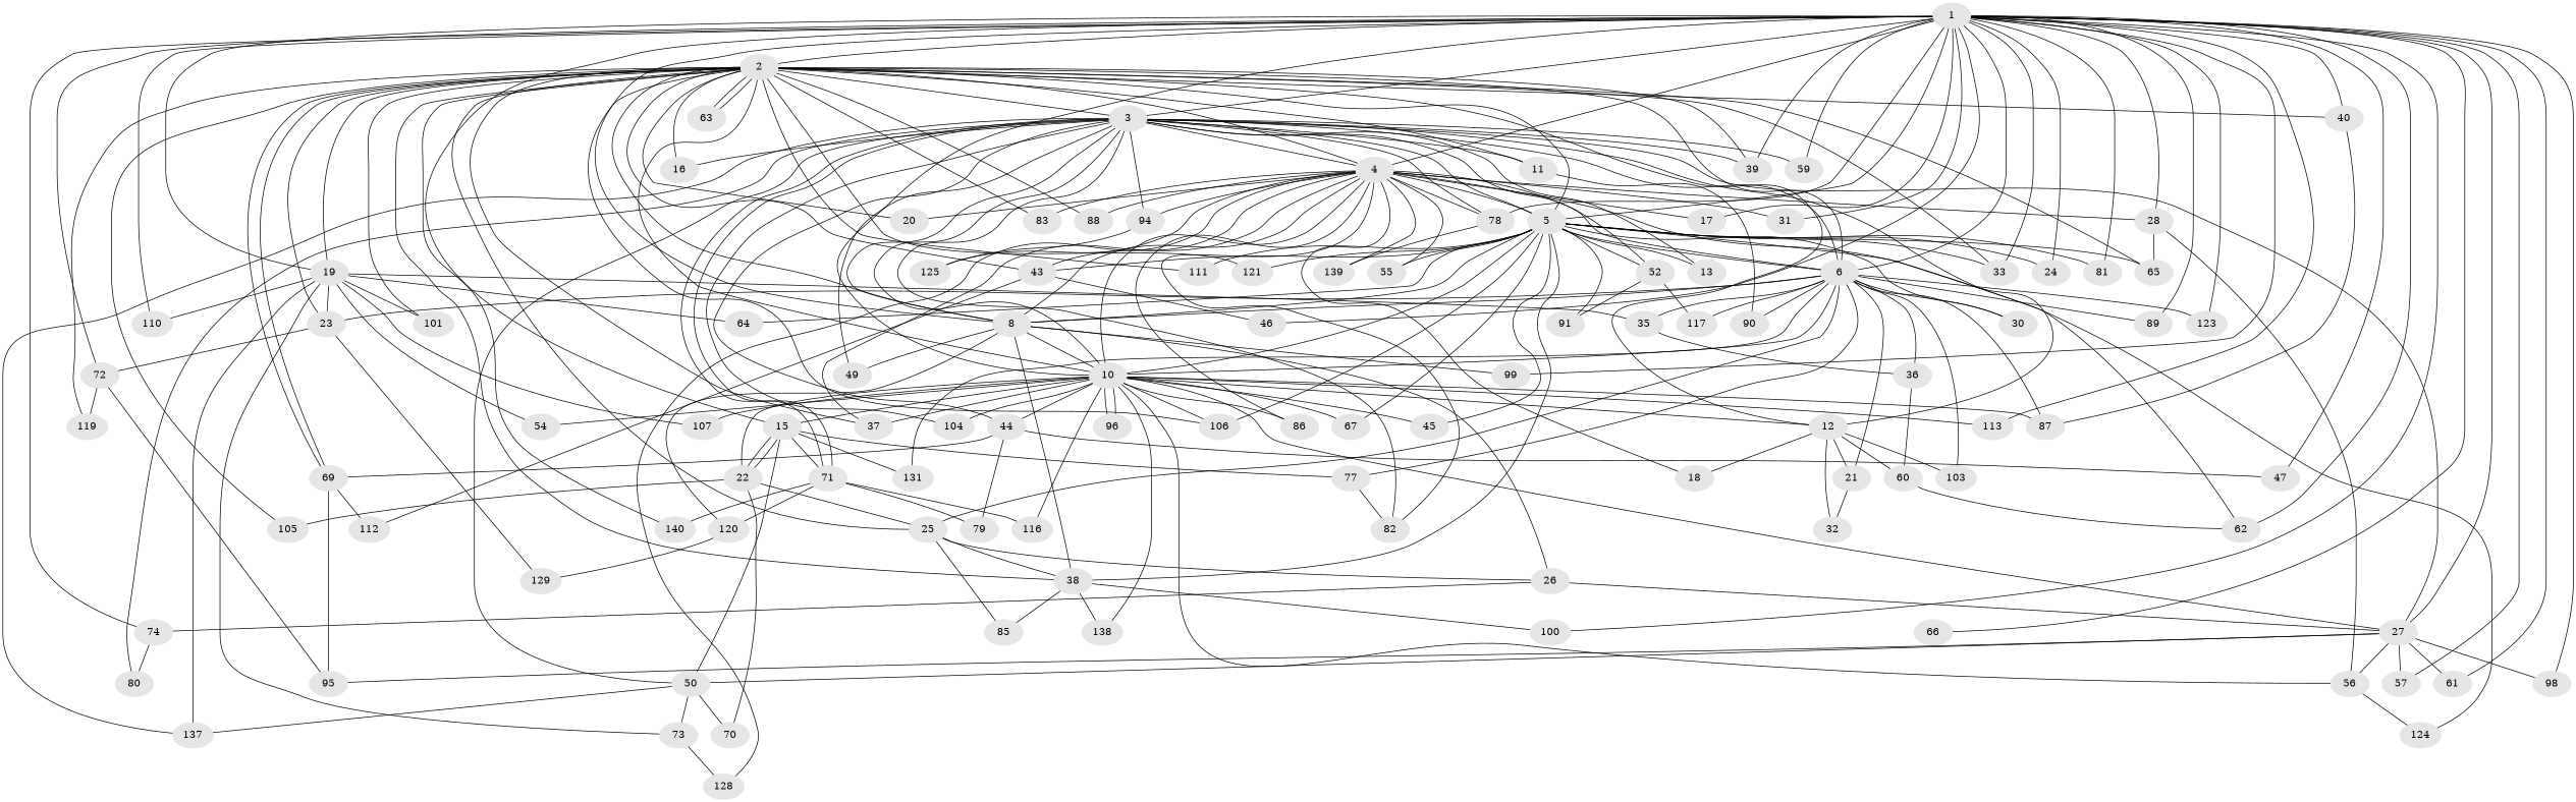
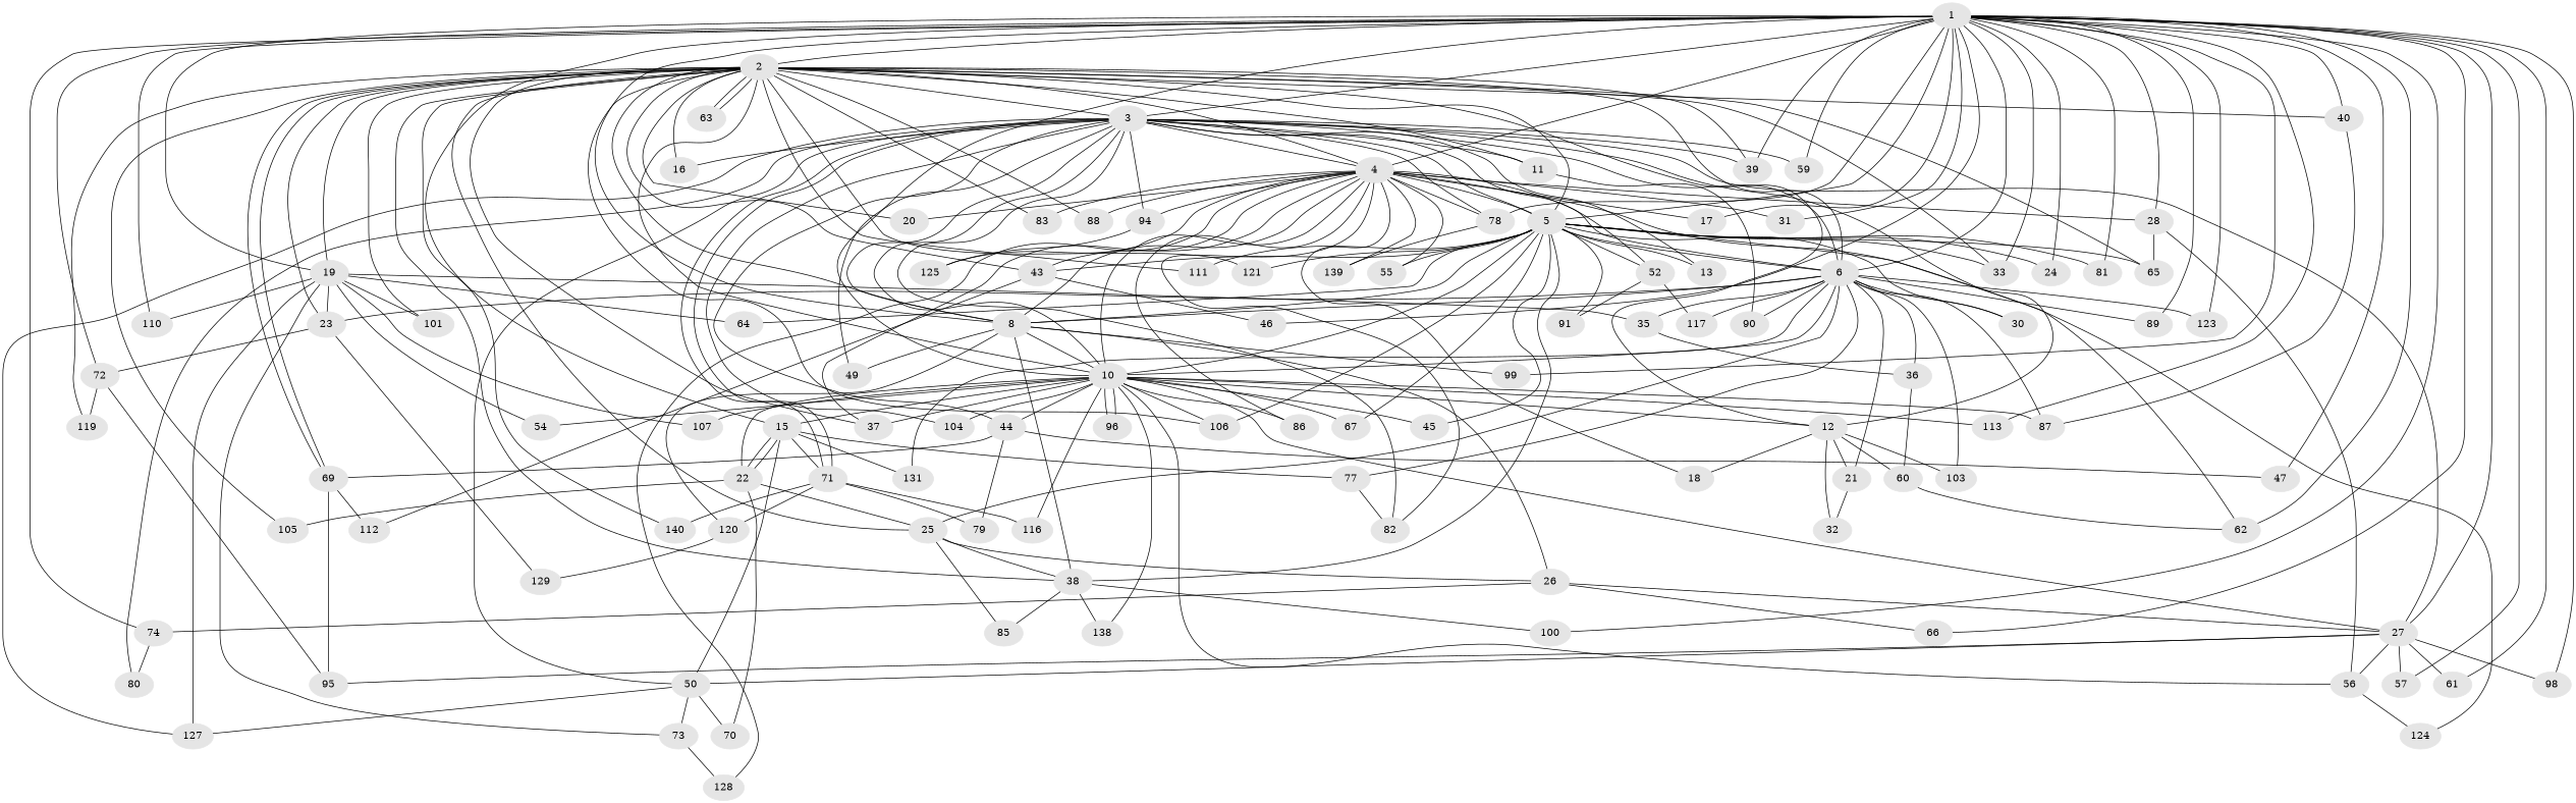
  graph {
    node [color=gray90 style=filled]
    1 [super="+7"]
    2 [super="+68"]
    3 [super="+97"]
    4 [super="+92"]
    5 [super="+76"]
    6 [super="+9"]
    8 [super="+29"]
    10 [super="+14"]
    15
    17
    19 [super="+42"]
    24
    27 [super="+41"]
    28
    31
    33 [super="+108"]
    39 [super="+134"]
    40
    46
    47
    57
    59
    61
    62 [super="+126"]
    66
    72 [super="+115"]
    74
    78 [super="+122"]
    81
    89
    98
    99
    100
    110
    113
    123
    11
    12 [super="+84"]
    16
    20
    23 [super="+51"]
    25 [super="+53"]
    37
    38 [super="+48"]
    43 [super="+133"]
    63
    65 [super="+109"]
    69
    83
    88
    101
    105
    106 [super="+114"]
    111
    119
    121
    140
    13
    44 [super="+136"]
    49
    50 [super="+58"]
    52
    71 [super="+75"]
    80
    82 [super="+130"]
    94
    104
-   127 [super="+132" label=137]
+   127 [super="+132"]
    18
    55
    86
    125
    128
    139
    30
    45
    64
    67
    91
    124
    21
    35
    36
    77
    87 [super="+118"]
    90
    103
    117
    131 [super="+135"]
    26 [super="+102"]
    120
    22 [super="+34"]
    54
    56 [super="+93"]
    96
    107
    116
    138
    73
    95
    32
    60
    129
    85
    112
    79
    70
    1 -- 2 [weight=2]
    1 -- 3 [weight=2]
    1 -- 4 [weight=2]
    1 -- 5 [weight=2]
    1 -- 6 [weight=4]
    1 -- 8 [weight=2]
    1 -- 10 [weight=3]
    1 -- 15
    1 -- 17
    1 -- 19
    1 -- 24
    1 -- 27
    1 -- 28
    1 -- 31
    1 -- 33
    1 -- 39
    1 -- 40
    1 -- 46
    1 -- 47
    1 -- 57
    1 -- 59
    1 -- 61
    1 -- 62
    1 -- 66
    1 -- 72
    1 -- 74
    1 -- 78
    1 -- 81
    1 -- 89
    1 -- 98
    1 -- 99
    1 -- 100
    1 -- 110
    1 -- 113
    1 -- 123
    2 -- 3 [weight=3]
    2 -- 4
    2 -- 5
    2 -- 6 [weight=2]
    2 -- 8
    2 -- 10
    2 -- 19
    2 -- 33
    2 -- 39
    2 -- 40
    2 -- 11
    2 -- 12
    2 -- 16
    2 -- 20
    2 -- 23
    2 -- 25
    2 -- 37
    2 -- 38
    2 -- 43
    2 -- 63
    2 -- 63
    2 -- 65
    2 -- 69
    2 -- 69
    2 -- 83
    2 -- 88
    2 -- 101
    2 -- 105
    2 -- 106
    2 -- 111
    2 -- 119
    2 -- 121
    2 -- 140
    3 -- 4
    3 -- 5
    3 -- 6 [weight=2]
    3 -- 8
    3 -- 10
    3 -- 27
    3 -- 39
    3 -- 59
    3 -- 78
    3 -- 11
    3 -- 12
    3 -- 16
    3 -- 13
    3 -- 44
    3 -- 49
    3 -- 50
    3 -- 52
    3 -- 71
    3 -- 71
    3 -- 80
    3 -- 82
    3 -- 94
    3 -- 104
    3 -- 127
    4 -- 5
    4 -- 6 [weight=2]
    4 -- 8
    4 -- 10
    4 -- 17
    4 -- 28
    4 -- 31
    4 -- 62
    4 -- 78
    4 -- 20
    4 -- 37
    4 -- 43
    4 -- 83
    4 -- 88
    4 -- 82
    4 -- 94
    4 -- 18
    4 -- 55
    4 -- 86
    4 -- 125
    4 -- 128
    4 -- 139
    5 -- 6 [weight=2]
    5 -- 8
    5 -- 10
    5 -- 24
    5 -- 33
    5 -- 81
    5 -- 38
    5 -- 43
    5 -- 65
    5 -- 106
    5 -- 111
    5 -- 121
    5 -- 13
    5 -- 52
    5 -- 55
    5 -- 30
    5 -- 45
    5 -- 64
    5 -- 67
    5 -- 91
    5 -- 124
    6 -- 8 [weight=3]
    6 -- 10 [weight=2]
    6 -- 89
    6 -- 123
    6 -- 23 [weight=2]
    6 -- 25
    6 -- 30
    6 -- 21
    6 -- 35
    6 -- 36
    6 -- 77
    6 -- 87
    6 -- 90
    6 -- 103
    6 -- 117
    6 -- 131 [weight=2]
    8 -- 10
    8 -- 99
    8 -- 38
    8 -- 49
    8 -- 26
    8 -- 120
    10 -- 15
    10 -- 27
    10 -- 113
    10 -- 12
    10 -- 37
    10 -- 106
    10 -- 44
    10 -- 104
    10 -- 86
    10 -- 45
    10 -- 67
    10 -- 87
    10 -- 22
    10 -- 54
    10 -- 56
    10 -- 96
    10 -- 96
    10 -- 107
    10 -- 116
    10 -- 138
    15 -- 50
    15 -- 71
    15 -- 77
    15 -- 131
    15 -- 22
    15 -- 22
    19 -- 110
    19 -- 23
    19 -- 101
    19 -- 127
    19 -- 64
    19 -- 35
    19 -- 54
    19 -- 107
    19 -- 73
    27 -- 57
    27 -- 61
    27 -- 98
    27 -- 50
    27 -- 56
    27 -- 95
    28 -- 65
    28 -- 56
    40 -- 87
    72 -- 119
    72 -- 95
    74 -- 80
    78 -- 139
    11 -- 90
    12 -- 18
    12 -- 21
    12 -- 103
    12 -- 32
    12 -- 60
    23 -- 72
    23 -- 129
    25 -- 38
    25 -- 26
    25 -- 85
    38 -- 100
    38 -- 138
    38 -- 85
    43 -- 46
    43 -- 112
    69 -- 95
    69 -- 112
    44 -- 47
    44 -- 69
    44 -- 79
    50 -- 127
    50 -- 73
    50 -- 70
    52 -- 91
    52 -- 117
    71 -- 140
    71 -- 120
    71 -- 116
    71 -- 79
    94 -- 125
    21 -- 32
    35 -- 36
    36 -- 60
    77 -- 82
    26 -- 27
+   26 -- 66
    26 -- 74
    120 -- 129
    22 -- 25
    22 -- 105
    22 -- 70
    56 -- 124
    73 -- 128
    60 -- 62
  }
